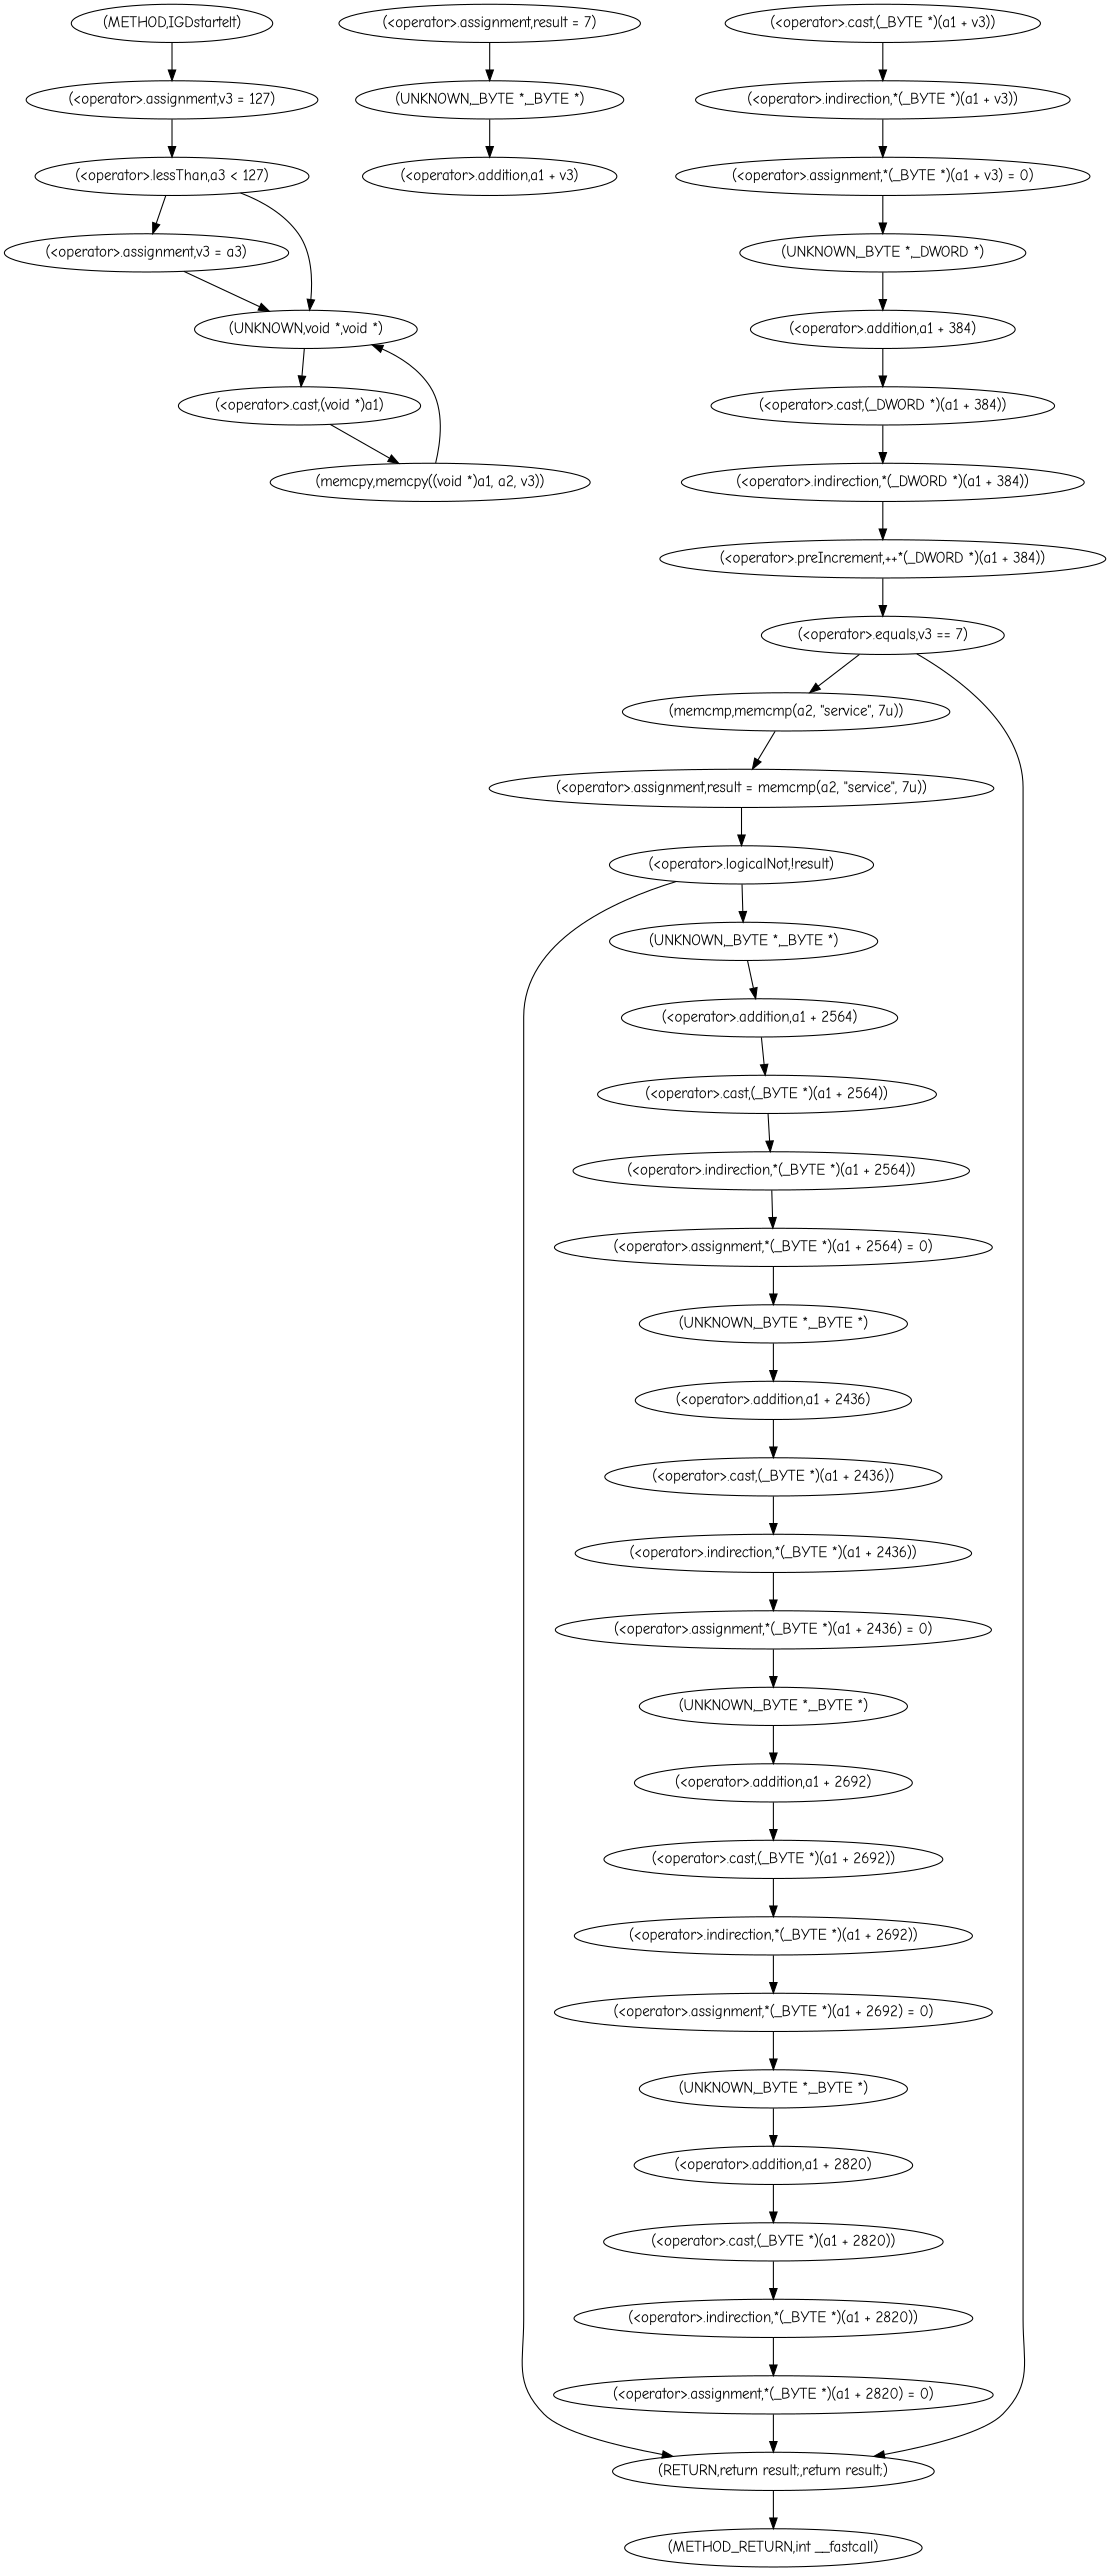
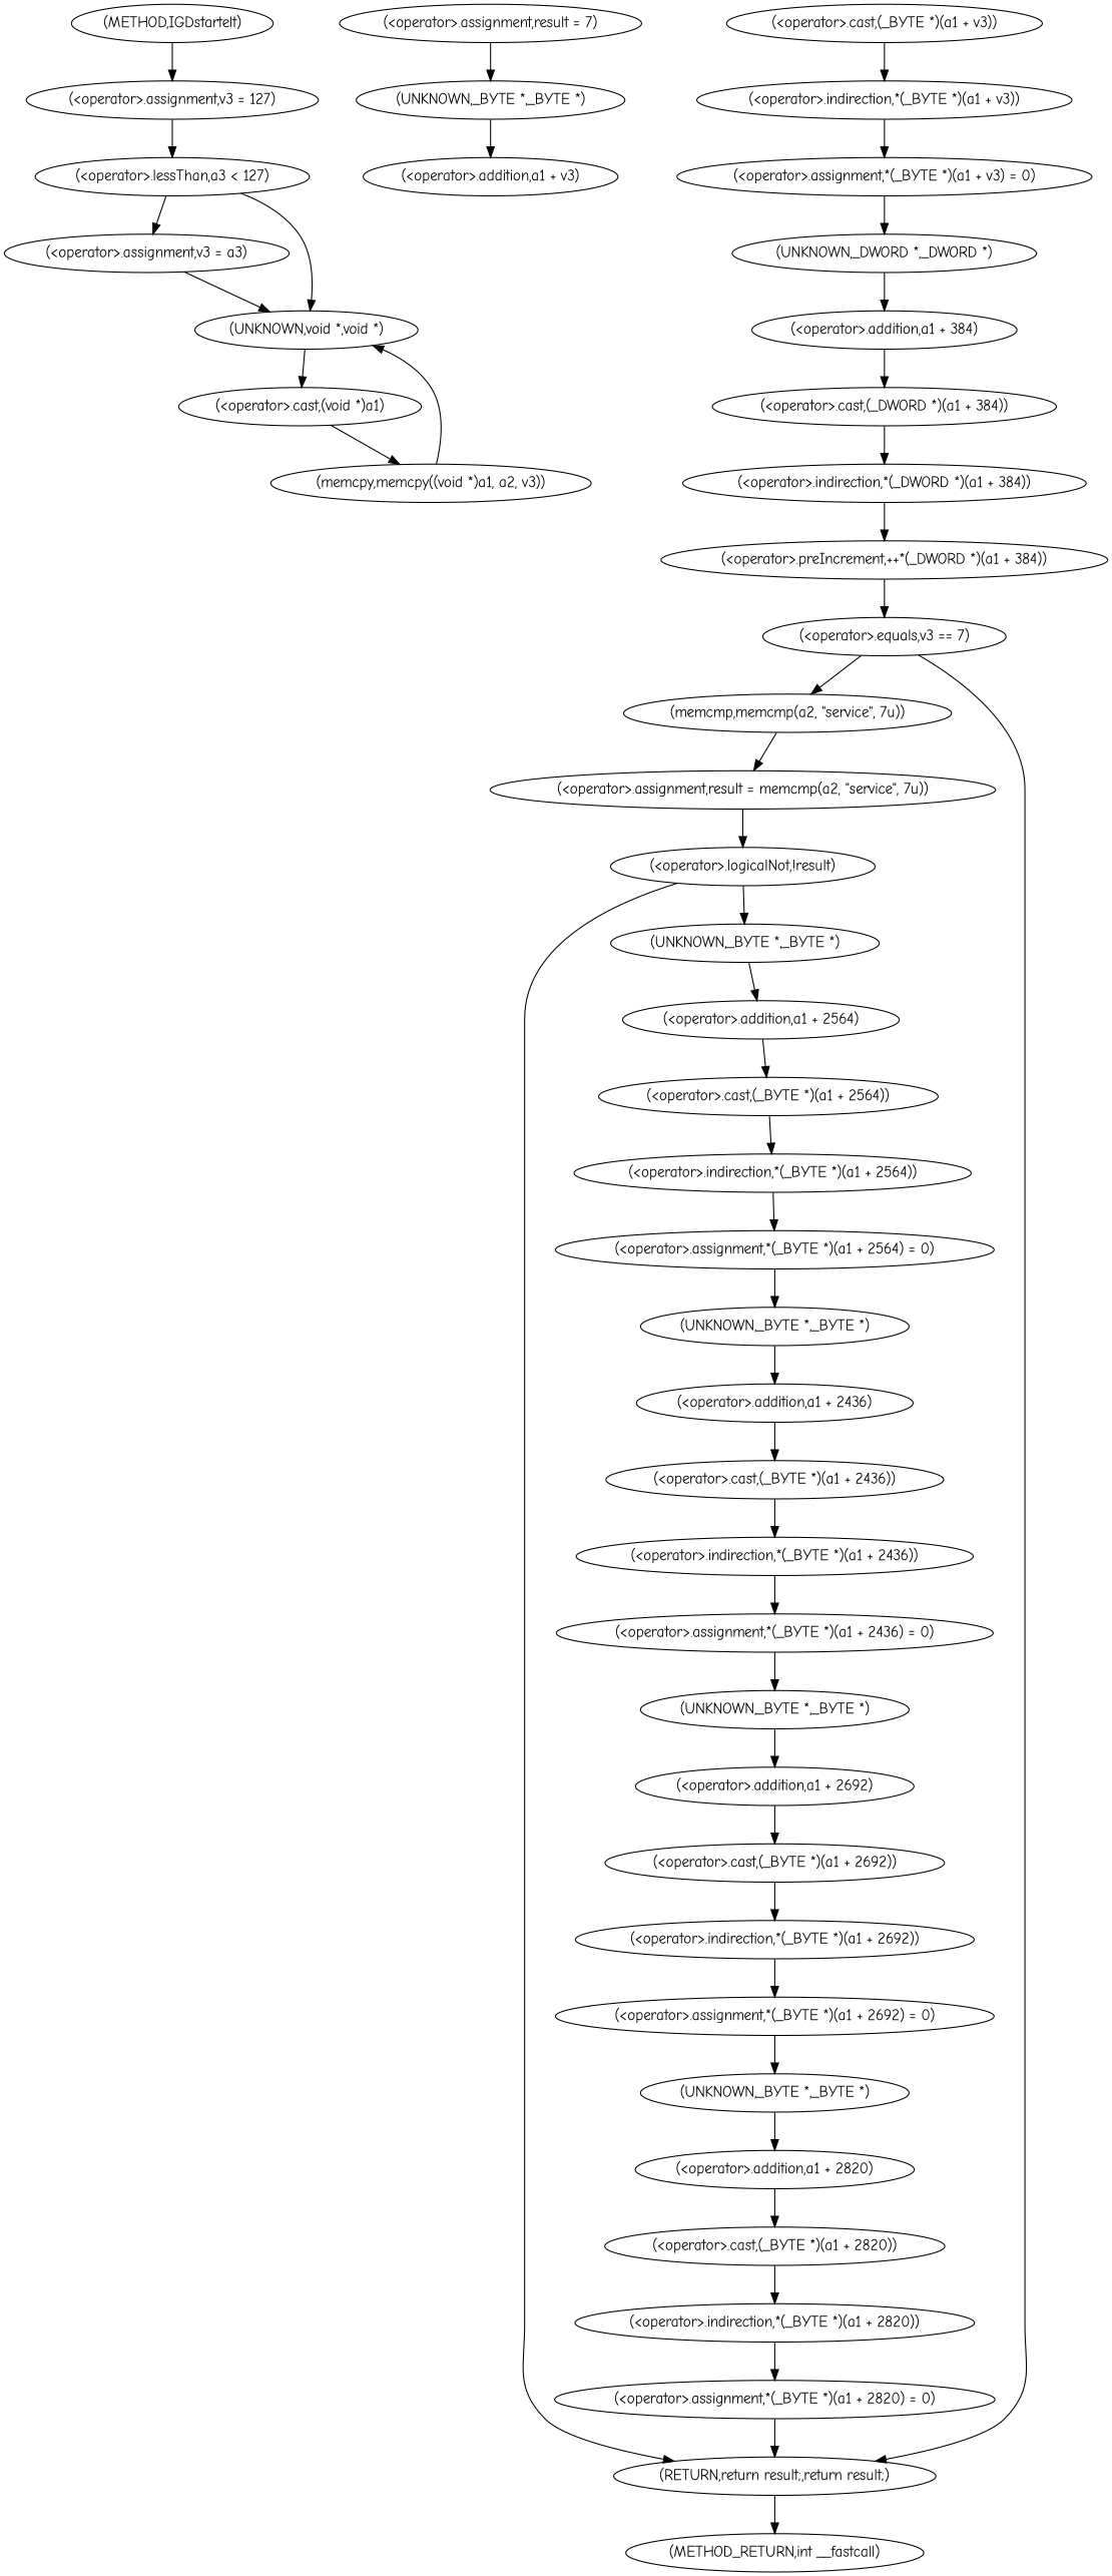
  digraph {
    fontname="Comic Neue"
    node [fontname="Comic Neue"]
    edge [fontname="Comic Neue"]
    n1 [label="(<operator>.assignment,v3 = 127)"]
    n2 [label="(<operator>.lessThan,a3 < 127)"]
    n3 [label="(<operator>.assignment,v3 = a3)"]
    n4 [label="(UNKNOWN,void *,void *)"]
    n5 [label="(<operator>.cast,(void *)a1)"]
    n6 [label="(memcpy,memcpy((void *)a1, a2, v3))"]
    n7 [label="(<operator>.assignment,result = 7)"]
    n8 [label="(UNKNOWN,_BYTE *,_BYTE *)"]
    n9 [label="(<operator>.addition,a1 + v3)"]
    n10 [label="(<operator>.assignment,*(_BYTE *)(a1 + v3) = 0)"]
-   n11 [label="(UNKNOWN,_BYTE *,_DWORD *)"]
+   n11 [label="(UNKNOWN,_DWORD *,_DWORD *)"]
    n12 [label="(<operator>.addition,a1 + 384)"]
    n13 [label="(<operator>.indirection,*(_BYTE *)(a1 + v3))"]
    n14 [label="(<operator>.cast,(_BYTE *)(a1 + v3))"]
    n15 [label="(<operator>.preIncrement,++*(_DWORD *)(a1 + 384))"]
    n16 [label="(<operator>.equals,v3 == 7)"]
    n17 [label="(memcmp,memcmp(a2, \"service\", 7u))"]
    n18 [label="(RETURN,return result;,return result;)"]
    n19 [label="(<operator>.indirection,*(_DWORD *)(a1 + 384))"]
    n20 [label="(<operator>.cast,(_DWORD *)(a1 + 384))"]
    n21 [label="(<operator>.assignment,result = memcmp(a2, \"service\", 7u))"]
    n22 [label="(METHOD_RETURN,int __fastcall)"]
    n23 [label="(<operator>.logicalNot,!result)"]
    n24 [label="(UNKNOWN,_BYTE *,_BYTE *)"]
    n25 [label="(<operator>.addition,a1 + 2564)"]
    n26 [label="(<operator>.assignment,*(_BYTE *)(a1 + 2564) = 0)"]
    n27 [label="(UNKNOWN,_BYTE *,_BYTE *)"]
    n28 [label="(<operator>.addition,a1 + 2436)"]
    n29 [label="(<operator>.indirection,*(_BYTE *)(a1 + 2564))"]
    n30 [label="(<operator>.cast,(_BYTE *)(a1 + 2564))"]
    n31 [label="(<operator>.assignment,*(_BYTE *)(a1 + 2436) = 0)"]
    n32 [label="(UNKNOWN,_BYTE *,_BYTE *)"]
    n33 [label="(<operator>.addition,a1 + 2692)"]
    n34 [label="(<operator>.indirection,*(_BYTE *)(a1 + 2436))"]
    n35 [label="(<operator>.cast,(_BYTE *)(a1 + 2436))"]
    n36 [label="(<operator>.assignment,*(_BYTE *)(a1 + 2692) = 0)"]
    n37 [label="(UNKNOWN,_BYTE *,_BYTE *)"]
    n38 [label="(<operator>.addition,a1 + 2820)"]
    n39 [label="(<operator>.indirection,*(_BYTE *)(a1 + 2692))"]
    n40 [label="(<operator>.cast,(_BYTE *)(a1 + 2692))"]
    n41 [label="(<operator>.assignment,*(_BYTE *)(a1 + 2820) = 0)"]
    n42 [label="(<operator>.indirection,*(_BYTE *)(a1 + 2820))"]
    n43 [label="(<operator>.cast,(_BYTE *)(a1 + 2820))"]
    n44 [label="(METHOD,IGDstartelt)"]
    n1 -> n2
    n2 -> n3
    n2 -> n4
    n3 -> n4
    n4 -> n5
    n5 -> n6
    n6 -> n4
    n7 -> n8
    n8 -> n9
    n10 -> n11
    n11 -> n12
    n12 -> n20
    n13 -> n10
    n14 -> n13
    n15 -> n16
    n16 -> n17
    n16 -> n18
    n17 -> n21
    n18 -> n22
    n19 -> n15
    n20 -> n19
    n21 -> n23
    n23 -> n18
    n23 -> n24
    n24 -> n25
    n25 -> n30
    n26 -> n27
    n27 -> n28
    n28 -> n35
    n29 -> n26
    n30 -> n29
    n31 -> n32
    n32 -> n33
    n33 -> n40
    n34 -> n31
    n35 -> n34
    n36 -> n37
    n37 -> n38
    n38 -> n43
    n39 -> n36
    n40 -> n39
    n41 -> n18
    n42 -> n41
    n43 -> n42
    n44 -> n1
  }
